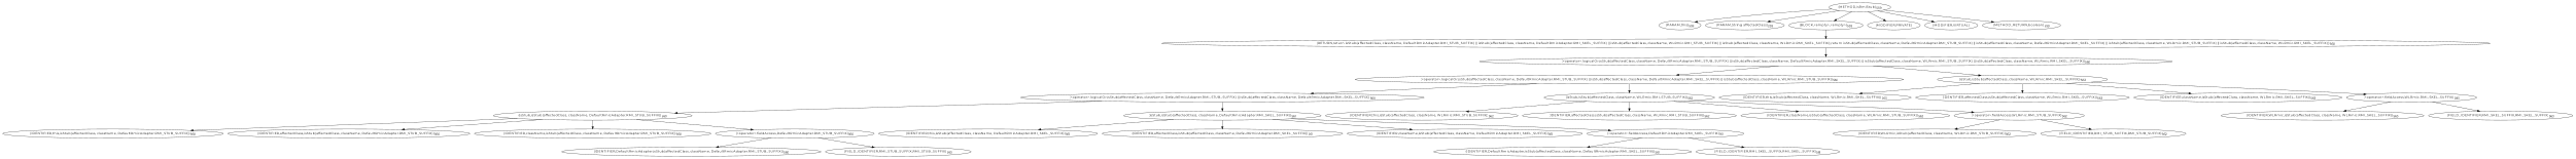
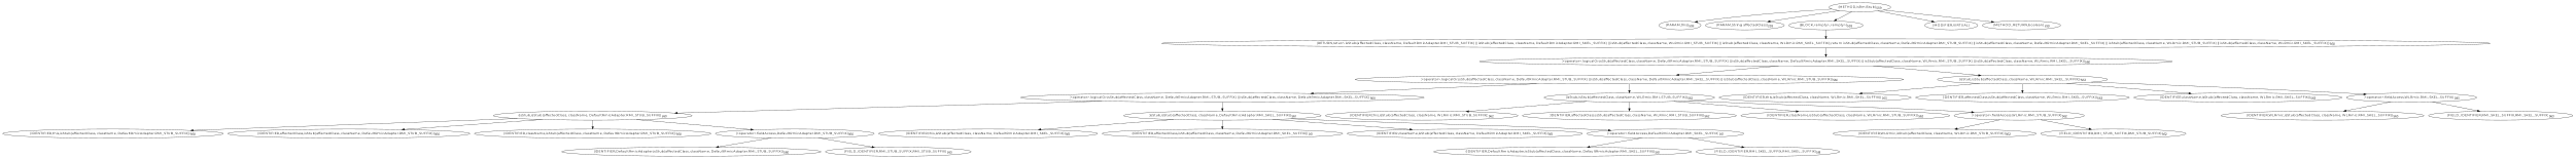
  digraph {
    fontname=Montserrat
    node [fontname=Montserrat]
    edge [fontname=Montserrat]
    n1 [label=<(METHOD,isRmiStub)<SUB>559</SUB>>]
    n2 [label=<(PARAM,this)<SUB>559</SUB>>]
    n3 [label=<(PARAM,String affectedClass)<SUB>259</SUB>>]
    n4 [label=<(BLOCK,&lt;empty&gt;,&lt;empty&gt;)<SUB>559</SUB>>]
-   n5 [label=<(MODIFIER,PRIVATE)>]
    n6 [label=<(MODIFIER,VIRTUAL)>]
    n7 [label=<(METHOD_RETURN,boolean)<SUB>559</SUB>>]
    n8 [label=<(RETURN,return isStub(affectedClass, className, DefaultRmicAdapter.RMI_STUB_SUFFIX) || isStub(affectedClass, className, DefaultRmicAdapter.RMI_SKEL_SUFFIX) || isStub(affectedClass, className, WLRmic.RMI_STUB_SUFFIX) || isStub(affectedClass, className, WLRmic.RMI_SKEL_SUFFIX);,return isStub(affectedClass, className, DefaultRmicAdapter.RMI_STUB_SUFFIX) || isStub(affectedClass, className, DefaultRmicAdapter.RMI_SKEL_SUFFIX) || isStub(affectedClass, className, WLRmic.RMI_STUB_SUFFIX) || isStub(affectedClass, className, WLRmic.RMI_SKEL_SUFFIX);)<SUB>560</SUB>>]
    n9 [label=<(&lt;operator&gt;.logicalOr,isStub(affectedClass, className, DefaultRmicAdapter.RMI_STUB_SUFFIX) || isStub(affectedClass, className, DefaultRmicAdapter.RMI_SKEL_SUFFIX) || isStub(affectedClass, className, WLRmic.RMI_STUB_SUFFIX) || isStub(affectedClass, className, WLRmic.RMI_SKEL_SUFFIX))<SUB>560</SUB>>]
    n10 [label=<(&lt;operator&gt;.logicalOr,isStub(affectedClass, className, DefaultRmicAdapter.RMI_STUB_SUFFIX) || isStub(affectedClass, className, DefaultRmicAdapter.RMI_SKEL_SUFFIX) || isStub(affectedClass, className, WLRmic.RMI_STUB_SUFFIX))<SUB>560</SUB>>]
    n11 [label=<(isStub,isStub(affectedClass, className, WLRmic.RMI_SKEL_SUFFIX))<SUB>563</SUB>>]
    n12 [label=<(&lt;operator&gt;.logicalOr,isStub(affectedClass, className, DefaultRmicAdapter.RMI_STUB_SUFFIX) || isStub(affectedClass, className, DefaultRmicAdapter.RMI_SKEL_SUFFIX))<SUB>560</SUB>>]
    n13 [label=<(isStub,isStub(affectedClass, className, WLRmic.RMI_STUB_SUFFIX))<SUB>562</SUB>>]
    n14 [label=<(IDENTIFIER,this,isStub(affectedClass, className, WLRmic.RMI_SKEL_SUFFIX))<SUB>563</SUB>>]
    n15 [label=<(IDENTIFIER,affectedClass,isStub(affectedClass, className, WLRmic.RMI_SKEL_SUFFIX))<SUB>563</SUB>>]
    n16 [label=<(IDENTIFIER,className,isStub(affectedClass, className, WLRmic.RMI_SKEL_SUFFIX))<SUB>563</SUB>>]
    n17 [label=<(&lt;operator&gt;.fieldAccess,WLRmic.RMI_SKEL_SUFFIX)<SUB>583</SUB>>]
    n18 [label=<(isStub,isStub(affectedClass, className, DefaultRmicAdapter.RMI_STUB_SUFFIX))<SUB>560</SUB>>]
    n19 [label=<(isStub,isStub(affectedClass, className, DefaultRmicAdapter.RMI_SKEL_SUFFIX))<SUB>561</SUB>>]
    n20 [label=<(IDENTIFIER,this,isStub(affectedClass, className, WLRmic.RMI_STUB_SUFFIX))<SUB>562</SUB>>]
    n21 [label=<(IDENTIFIER,affectedClass,isStub(affectedClass, className, WLRmic.RMI_STUB_SUFFIX))<SUB>562</SUB>>]
    n22 [label=<(IDENTIFIER,className,isStub(affectedClass, className, WLRmic.RMI_STUB_SUFFIX))<SUB>562</SUB>>]
    n23 [label=<(&lt;operator&gt;.fieldAccess,WLRmic.RMI_STUB_SUFFIX)<SUB>562</SUB>>]
    n24 [label=<(IDENTIFIER,this,isStub(affectedClass, className, DefaultRmicAdapter.RMI_STUB_SUFFIX))<SUB>560</SUB>>]
    n25 [label=<(IDENTIFIER,affectedClass,isStub(affectedClass, className, DefaultRmicAdapter.RMI_STUB_SUFFIX))<SUB>560</SUB>>]
    n26 [label=<(IDENTIFIER,className,isStub(affectedClass, className, DefaultRmicAdapter.RMI_STUB_SUFFIX))<SUB>560</SUB>>]
    n27 [label=<(&lt;operator&gt;.fieldAccess,DefaultRmicAdapter.RMI_STUB_SUFFIX)<SUB>560</SUB>>]
    n28 [label=<(IDENTIFIER,this,isStub(affectedClass, className, DefaultRmicAdapter.RMI_SKEL_SUFFIX))<SUB>561</SUB>>]
    n29 [label=<(IDENTIFIER,affectedClass,isStub(affectedClass, className, DefaultRmicAdapter.RMI_SKEL_SUFFIX))<SUB>561</SUB>>]
    n30 [label=<(IDENTIFIER,className,isStub(affectedClass, className, DefaultRmicAdapter.RMI_SKEL_SUFFIX))<SUB>561</SUB>>]
-   n31 [label=<(&lt;operator&gt;.fieldAccess,DefaultRmicAdapter.RMI_SKEL_SUFFIX)<SUB>161</SUB>>]
+   n31 [label=<(&lt;operator&gt;.fieldAccess,DefaultRmicAdapter.RMI_SKEL_SUFFIX)<SUB>561</SUB>>]
    n32 [label=<(IDENTIFIER,DefaultRmicAdapter,isStub(affectedClass, className, DefaultRmicAdapter.RMI_STUB_SUFFIX))<SUB>560</SUB>>]
    n33 [label=<(FIELD_IDENTIFIER,RMI_STUB_SUFFIX,RMI_STUB_SUFFIX)<SUB>560</SUB>>]
    n34 [label=<(IDENTIFIER,DefaultRmicAdapter,isStub(affectedClass, className, DefaultRmicAdapter.RMI_SKEL_SUFFIX))<SUB>561</SUB>>]
    n35 [label=<(FIELD_IDENTIFIER,RMI_SKEL_SUFFIX,RMI_SKEL_SUFFIX)<SUB>561</SUB>>]
    n36 [label=<(IDENTIFIER,WLRmic,isStub(affectedClass, className, WLRmic.RMI_STUB_SUFFIX))<SUB>562</SUB>>]
    n37 [label=<(FIELD_IDENTIFIER,RMI_STUB_SUFFIX,RMI_STUB_SUFFIX)<SUB>562</SUB>>]
    n38 [label=<(IDENTIFIER,WLRmic,isStub(affectedClass, className, WLRmic.RMI_SKEL_SUFFIX))<SUB>563</SUB>>]
    n39 [label=<(FIELD_IDENTIFIER,RMI_SKEL_SUFFIX,RMI_SKEL_SUFFIX)<SUB>563</SUB>>]
    n1 -> n2
    n1 -> n3
    n1 -> n4
-   n1 -> n5
    n1 -> n6
    n1 -> n7
    n4 -> n8
    n8 -> n9
    n9 -> n10
    n9 -> n11
    n10 -> n12
    n10 -> n13
    n11 -> n14
    n11 -> n15
    n11 -> n16
    n11 -> n17
    n12 -> n18
    n12 -> n19
    n13 -> n20
    n13 -> n21
    n13 -> n22
    n13 -> n23
    n17 -> n38
    n17 -> n39
    n18 -> n24
    n18 -> n25
    n18 -> n26
    n18 -> n27
    n19 -> n28
    n19 -> n29
    n19 -> n30
    n19 -> n31
    n23 -> n36
    n23 -> n37
    n27 -> n32
    n27 -> n33
    n31 -> n34
    n31 -> n35
  }
